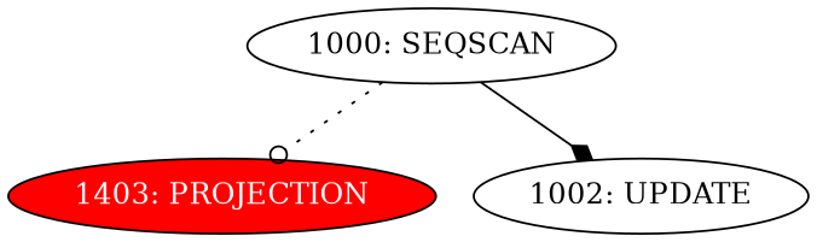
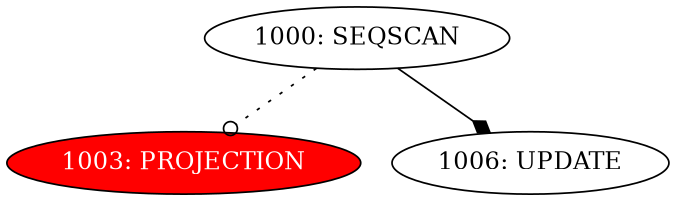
  digraph {
    n1 [label="1000: SEQSCAN"]
-   n2 [fillcolor=red fontcolor=white label="1403: PROJECTION" style=filled]
-   n3 [label="1002: UPDATE"]
+   n2 [fillcolor=red fontcolor=white label="1003: PROJECTION" style=filled]
+   n3 [label="1006: UPDATE"]
    n1 -> n2 [arrowhead=odot style=dotted]
    n1 -> n3 [arrowhead=diamond style=solid]
  }
